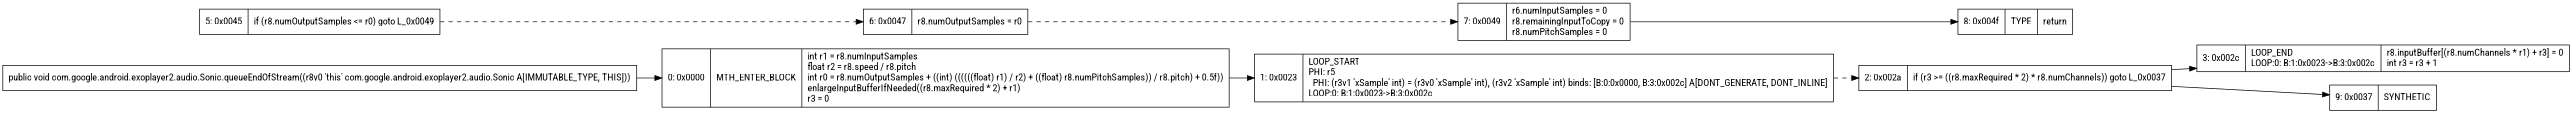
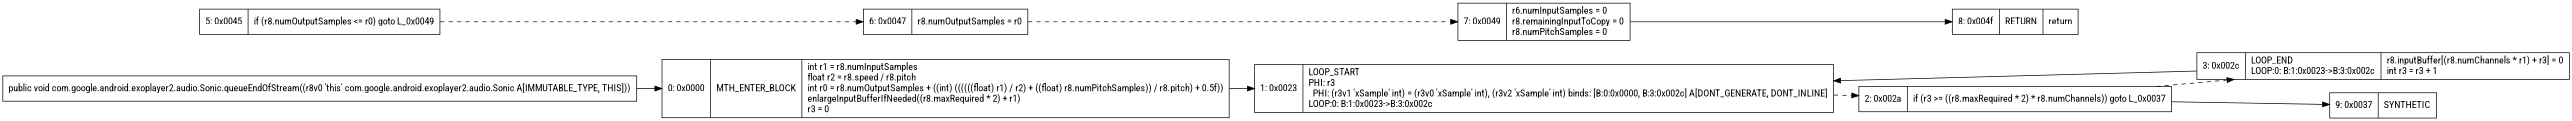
  digraph {
    fontname="Roboto Condensed"
    rankdir=LR
    node [fontname="Roboto Condensed" shape=record]
    edge [fontname="Roboto Condensed"]
    n1 [label="{0\:\ 0x0000|MTH_ENTER_BLOCK\l|int r1 = r8.numInputSamples\lfloat r2 = r8.speed \/ r8.pitch\lint r0 = r8.numOutputSamples + ((int) ((((((float) r1) \/ r2) + ((float) r8.numPitchSamples)) \/ r8.pitch) + 0.5f))\lenlargeInputBufferIfNeeded((r8.maxRequired * 2) + r1)\lr3 = 0\l}"]
-   n2 [label="{1\:\ 0x0023|LOOP_START\lPHI: r5 \l  PHI: (r3v1 'xSample' int) = (r3v0 'xSample' int), (r3v2 'xSample' int) binds: [B:0:0x0000, B:3:0x002c] A[DONT_GENERATE, DONT_INLINE]\lLOOP:0: B:1:0x0023\-\>B:3:0x002c\l}"]
+   n2 [label="{1\:\ 0x0023|LOOP_START\lPHI: r3 \l  PHI: (r3v1 'xSample' int) = (r3v0 'xSample' int), (r3v2 'xSample' int) binds: [B:0:0x0000, B:3:0x002c] A[DONT_GENERATE, DONT_INLINE]\lLOOP:0: B:1:0x0023\-\>B:3:0x002c\l}"]
    n3 [label="{2\:\ 0x002a|if (r3 \>= ((r8.maxRequired * 2) * r8.numChannels)) goto L_0x0037\l}"]
    n4 [label="{3\:\ 0x002c|LOOP_END\lLOOP:0: B:1:0x0023\-\>B:3:0x002c\l|r8.inputBuffer[(r8.numChannels * r1) + r3] = 0\lint r3 = r3 + 1\l}"]
    n5 [label="{9\:\ 0x0037|SYNTHETIC\l}"]
    n6 [label="{5\:\ 0x0045|if (r8.numOutputSamples \<= r0) goto L_0x0049\l}"]
    n7 [label="{6\:\ 0x0047|r8.numOutputSamples = r0\l}"]
    n8 [label="{7\:\ 0x0049|r6.numInputSamples = 0\lr8.remainingInputToCopy = 0\lr8.numPitchSamples = 0\l}"]
-   n9 [label="{8\:\ 0x004f|TYPE\l|return\l}"]
+   n9 [label="{8\:\ 0x004f|RETURN\l|return\l}"]
    n10 [label="{public void com.google.android.exoplayer2.audio.Sonic.queueEndOfStream((r8v0 'this' com.google.android.exoplayer2.audio.Sonic A[IMMUTABLE_TYPE, THIS])) }"]
    n1 -> n2
    n2 -> n3 [style=dashed]
-   n3 -> n4 [style=solid]
+   n3 -> n4 [style=dashed]
    n3 -> n5
+   n4 -> n2
    n6 -> n7 [style=dashed]
    n7 -> n8 [style=dashed]
    n8 -> n9
    n10 -> n1
  }
